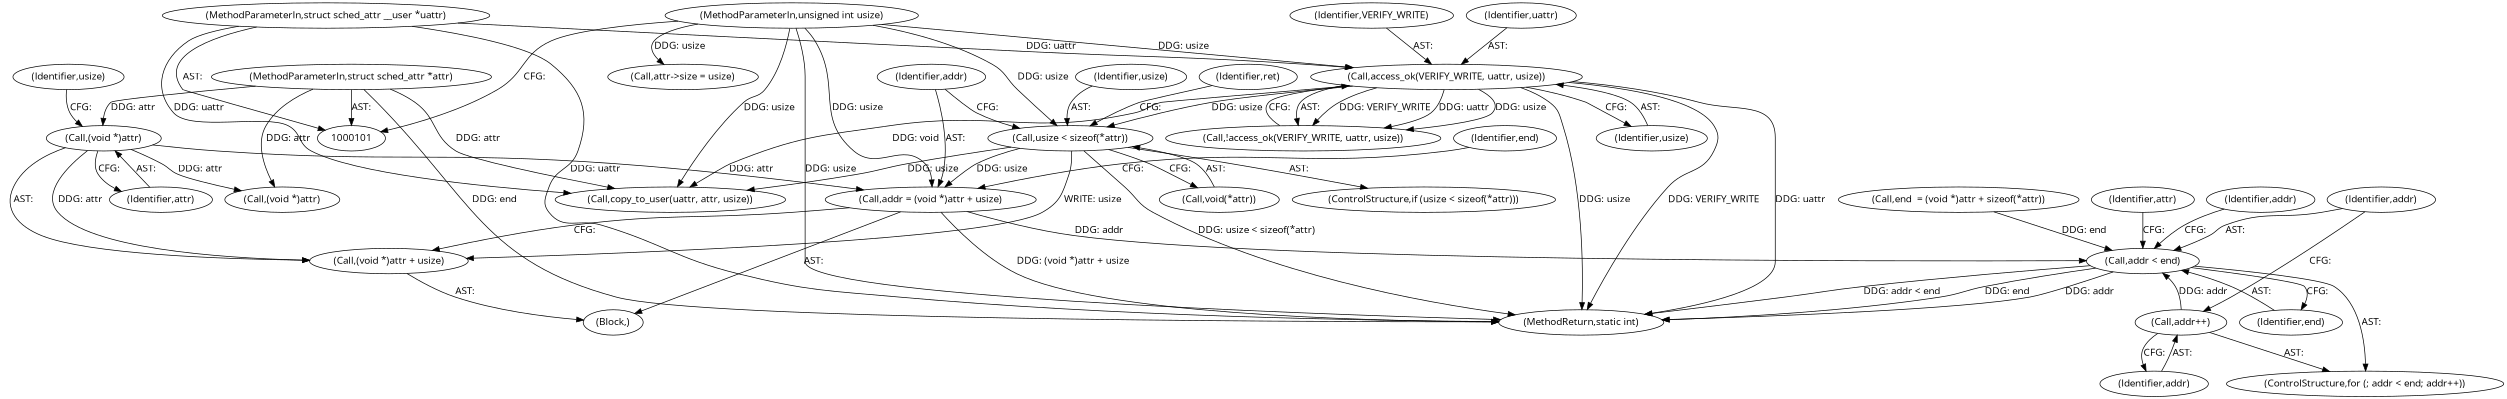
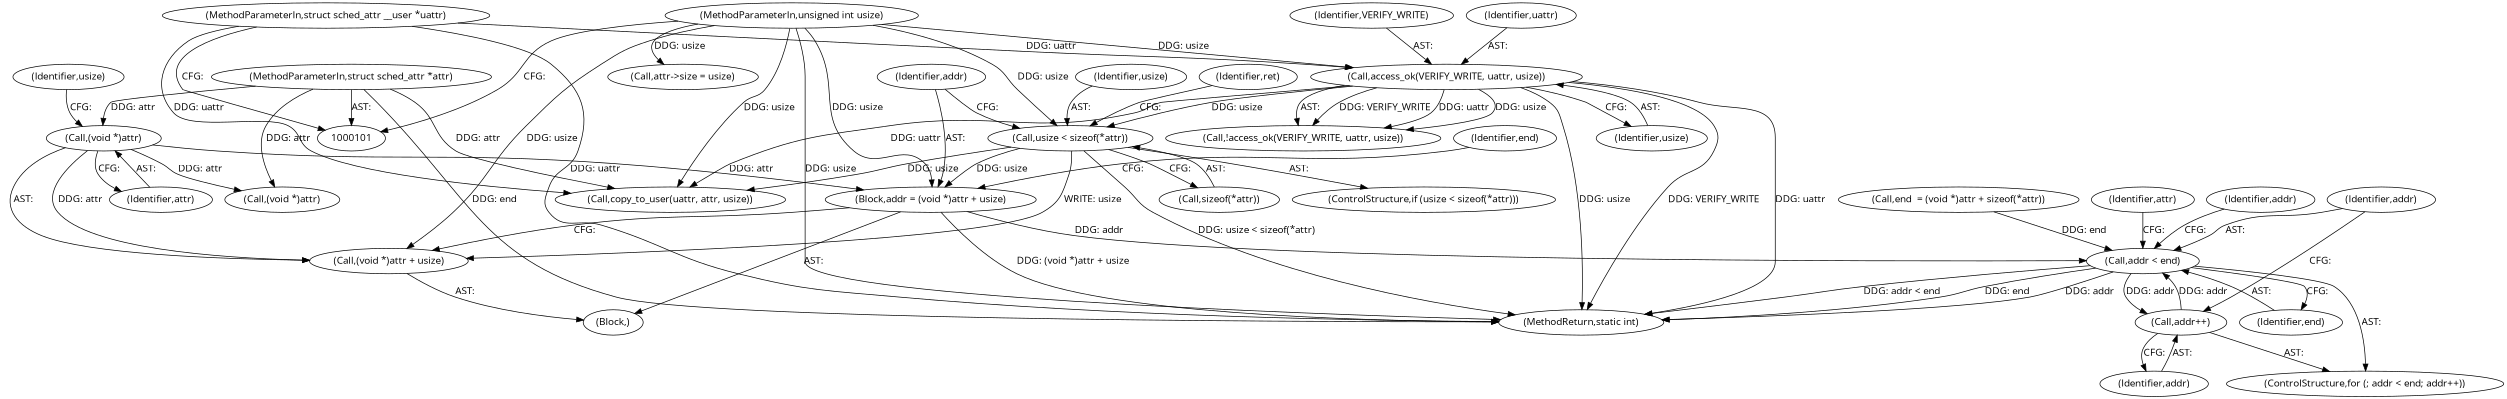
  digraph {
    fontname="Open Sans"
    node [fontname="Open Sans"]
    edge [fontname="Open Sans"]
-   n1 [label="(Call,addr = (void *)attr + usize)"]
+   n1 [label="(Block,addr = (void *)attr + usize)"]
    n2 [label="(Call,addr < end)"]
    n3 [label="(Block,)"]
    n4 [label="(MethodReturn,static int)"]
    n5 [label="(Call,(void *)attr + usize)"]
    n6 [label="(Call,addr++)"]
    n7 [label="(Identifier,end)"]
    n8 [label="(ControlStructure,for (; addr < end; addr++))"]
    n9 [label="(Call,(void *)attr)"]
    n10 [label="(Call,(void *)attr)"]
    n11 [label="(Identifier,attr)"]
    n12 [label="(MethodParameterIn,struct sched_attr *attr)"]
    n13 [label="(Call,copy_to_user(uattr, attr, usize))"]
    1000101
    n15 [label="(Call,usize < sizeof(*attr))"]
-   n16 [label="(Call,void(*attr))"]
+   n16 [label="(Call,sizeof(*attr))"]
    n17 [label="(ControlStructure,if (usize < sizeof(*attr)))"]
    n18 [label="(Call,attr->size = usize)"]
    n19 [label="(Call,access_ok(VERIFY_WRITE, uattr, usize))"]
    n20 [label="(Identifier,usize)"]
    n21 [label="(Call,!access_ok(VERIFY_WRITE, uattr, usize))"]
    n22 [label="(MethodParameterIn,struct sched_attr __user *uattr)"]
    n23 [label="(MethodParameterIn,unsigned int usize)"]
    n24 [label="(Identifier,addr)"]
    n25 [label="(Identifier,attr)"]
    n26 [label="(Identifier,VERIFY_WRITE)"]
    n27 [label="(Identifier,usize)"]
    n28 [label="(Identifier,addr)"]
    n29 [label="(Identifier,addr)"]
    n30 [label="(Identifier,usize)"]
    n31 [label="(Call,end  = (void *)attr + sizeof(*attr))"]
    n32 [label="(Identifier,ret)"]
    n33 [label="(Identifier,end)"]
    n34 [label="(Identifier,addr)"]
    n35 [label="(Identifier,uattr)"]
    n1 -> n2 [label="DDG: addr"]
    n1 -> n3 [label="AST: "]
    n1 -> n4 [label="DDG: (void *)attr + usize"]
    n1 -> n5 [label="CFG: "]
    n2 -> n4 [label="DDG: addr < end"]
    n2 -> n4 [label="DDG: end"]
    n2 -> n4 [label="DDG: addr"]
+   n2 -> n6 [label="DDG: addr"]
    n2 -> n7 [label="CFG: "]
    n2 -> n8 [label="AST: "]
    n5 -> n3 [label="AST: "]
    n6 -> n2 [label="DDG: addr"]
    n6 -> n8 [label="AST: "]
    n6 -> n24 [label="CFG: "]
    n7 -> n2 [label="AST: "]
    n9 -> n1 [label="DDG: attr"]
    n9 -> n5 [label="AST: "]
    n9 -> n5 [label="DDG: attr"]
    n9 -> n10 [label="DDG: attr"]
    n9 -> n11 [label="CFG: "]
    n11 -> n9 [label="AST: "]
    n12 -> n4 [label="DDG: end"]
    n12 -> n9 [label="DDG: attr"]
    n12 -> n10 [label="DDG: attr"]
    n12 -> n13 [label="DDG: attr"]
    n12 -> 1000101 [label="AST: "]
    n15 -> n1 [label="DDG: usize"]
    n15 -> n4 [label="DDG: usize < sizeof(*attr)"]
    n15 -> n5 [label="WRITE: usize"]
    n15 -> n13 [label="DDG: usize"]
    n15 -> n16 [label="CFG: "]
    n15 -> n17 [label="AST: "]
    n16 -> n15 [label="AST: "]
    n19 -> n4 [label="DDG: usize"]
    n19 -> n4 [label="DDG: VERIFY_WRITE"]
    n19 -> n4 [label="DDG: uattr"]
-   n19 -> n13 [label="DDG: void"]
+   n19 -> n13 [label="DDG: uattr"]
    n19 -> n15 [label="DDG: usize"]
    n19 -> n20 [label="CFG: "]
    n19 -> n21 [label="AST: "]
    n19 -> n21 [label="DDG: VERIFY_WRITE"]
    n19 -> n21 [label="DDG: uattr"]
    n19 -> n21 [label="DDG: usize"]
    n20 -> n19 [label="AST: "]
-   n21 -> n19 [label="CFG: "]
    n22 -> n4 [label="DDG: uattr"]
    n22 -> n13 [label="DDG: uattr"]
-   n22 -> 1000101 [label="AST: "]
+   n22 -> 1000101 [label="CFG: "]
    n22 -> n19 [label="DDG: uattr"]
    n23 -> n1 [label="DDG: usize"]
    n23 -> n4 [label="DDG: usize"]
+   n23 -> n5 [label="DDG: usize"]
    n23 -> n13 [label="DDG: usize"]
    n23 -> 1000101 [label="CFG: "]
    n23 -> n15 [label="DDG: usize"]
    n23 -> n18 [label="DDG: usize"]
    n23 -> n19 [label="DDG: usize"]
    n24 -> n6 [label="AST: "]
    n25 -> n2 [label="CFG: "]
    n26 -> n19 [label="AST: "]
    n27 -> n9 [label="CFG: "]
    n28 -> n2 [label="AST: "]
    n28 -> n6 [label="CFG: "]
    n29 -> n2 [label="CFG: "]
    n30 -> n15 [label="AST: "]
    n31 -> n2 [label="DDG: end"]
    n32 -> n15 [label="CFG: "]
    n33 -> n1 [label="CFG: "]
    n34 -> n1 [label="AST: "]
    n34 -> n15 [label="CFG: "]
    n35 -> n19 [label="AST: "]
  }
